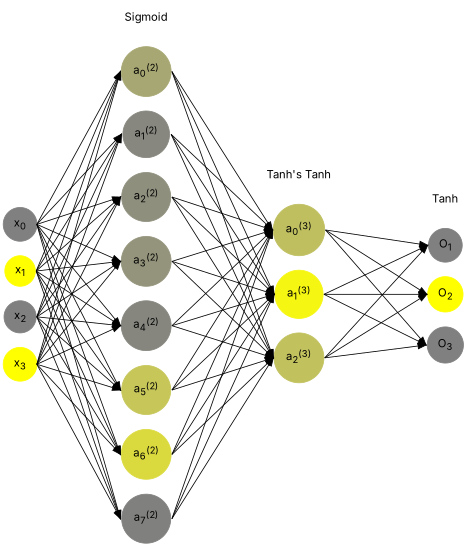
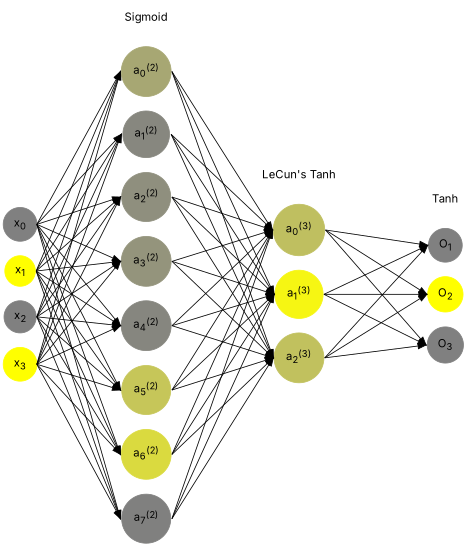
  digraph {
    rankdir=LR
    ranksep=1.4
    splines=false
    fontname=Inter
    node [color="0.1667, 0.0, 0.5" fillcolor="0.1667, 0.0, 0.5" shape=circle style=filled fontname=Inter]
    edge [headport=w style=solid tailport=e fontname=Inter]
    n1 [label=<x<sub>0</sub>>]
    n2 [color="0.1667, 1.0, 1.0" fillcolor="0.1667, 1.0, 1.0" label=<x<sub>1</sub>>]
    n3 [label=<x<sub>2</sub>>]
    n4 [color="0.1667, 1.0, 1.0" fillcolor="0.1667, 1.0, 1.0" label=<x<sub>3</sub>>]
    n5 [color="0.1667, 0.309849, 0.654925" fillcolor="0.1667, 0.309849, 0.654925" label=<a<sub>0</sub><sup>(2)</sup>>]
    n6 [color="0.1667, 0.055498, 0.527749" fillcolor="0.1667, 0.055498, 0.527749" label=<a<sub>1</sub><sup>(2)</sup>>]
    n7 [color="0.1667, 0.122245, 0.561123" fillcolor="0.1667, 0.122245, 0.561123" label=<a<sub>2</sub><sup>(2)</sup>>]
    n8 [color="0.1667, 0.162539, 0.581269" fillcolor="0.1667, 0.162539, 0.581269" label=<a<sub>3</sub><sup>(2)</sup>>]
    n9 [color="0.1667, 0.051952, 0.525976" fillcolor="0.1667, 0.051952, 0.525976" label=<a<sub>4</sub><sup>(2)</sup>>]
    n10 [color="0.1667, 0.548509, 0.774254" fillcolor="0.1667, 0.548509, 0.774254" label=<a<sub>5</sub><sup>(2)</sup>>]
    n11 [color="0.1667, 0.710239, 0.855119" fillcolor="0.1667, 0.710239, 0.855119" label=<a<sub>6</sub><sup>(2)</sup>>]
    n12 [color="0.1667, 0.001517, 0.500758" fillcolor="0.1667, 0.001517, 0.500758" label=<a<sub>7</sub><sup>(2)</sup>>]
    n13 [color="0.1667, 0.492606, 0.746303" fillcolor="0.1667, 0.492606, 0.746303" label=<a<sub>0</sub><sup>(3)</sup>>]
    n14 [color="0.1667, 0.922566, 0.961283" fillcolor="0.1667, 0.922566, 0.961283" label=<a<sub>1</sub><sup>(3)</sup>>]
    n15 [color="0.1667, 0.512508, 0.756254" fillcolor="0.1667, 0.512508, 0.756254" label=<a<sub>2</sub><sup>(3)</sup>>]
    n16 [label=<O<sub>1</sub>>]
    n17 [color="0.1667, 1.0, 1.0" fillcolor="0.1667, 1.0, 1.0" label=<O<sub>2</sub>>]
    n18 [label=<O<sub>3</sub>>]
    n19 [label=Sigmoid shape=plaintext color="" fillcolor="" style=""]
-   n20 [label="Tanh's Tanh" shape=plaintext color="" fillcolor="" style=""]
+   n20 [label="LeCun's Tanh" shape=plaintext color="" fillcolor="" style=""]
    n21 [label=Tanh shape=plaintext color="" fillcolor="" style=""]
    subgraph sub_1 {
      n1
    }
    subgraph sub_2 {
      n2
    }
    subgraph sub_3 {
      n3
    }
    subgraph sub_4 {
      n4
    }
    subgraph sub_5 {
      n5
    }
    subgraph sub_6 {
      n6
    }
    subgraph sub_7 {
      n7
    }
    subgraph sub_8 {
      n8
    }
    subgraph sub_9 {
      n9
    }
    subgraph sub_10 {
      n10
    }
    subgraph sub_11 {
      n11
    }
    subgraph sub_12 {
      n12
    }
    subgraph sub_13 {
      n13
    }
    subgraph sub_14 {
      n14
    }
    subgraph sub_15 {
      n15
    }
    subgraph sub_16 {
      n16
    }
    subgraph sub_17 {
      n17
    }
    subgraph sub_18 {
      n18
    }
    subgraph sub_19 {
      rank=same
      n1
      n2
      n3
      n4
    }
    subgraph sub_20 {
      rank=same
      n5
      n6
      n7
      n8
      n9
      n10
      n11
      n12
    }
    subgraph sub_21 {
      rank=same
      n13
      n14
      n15
    }
    subgraph sub_22 {
      rank=same
      n16
      n17
      n18
    }
    subgraph sub_23 {
      rank=same
      n5
      n19
    }
    subgraph sub_24 {
      rank=same
      n13
      n20
    }
    subgraph sub_25 {
      rank=same
      n16
      n21
    }
    n1 -> n2 [style=invis]
    n1 -> n5
    n1 -> n6
    n1 -> n7
    n1 -> n8
    n1 -> n9
    n1 -> n10
    n1 -> n11
    n1 -> n12
    n2 -> n3 [style=invis]
    n2 -> n5
    n2 -> n6
    n2 -> n7
    n2 -> n8
    n2 -> n9
    n2 -> n10
    n2 -> n11
    n2 -> n12
    n3 -> n4 [style=invis]
    n3 -> n5
    n3 -> n6
    n3 -> n7
    n3 -> n8
    n3 -> n9
    n3 -> n10
    n3 -> n11
    n3 -> n12
    n4 -> n5
    n4 -> n6
    n4 -> n7
    n4 -> n8
    n4 -> n9
    n4 -> n10
    n4 -> n11
    n4 -> n12
    n5 -> n6 [style=invis]
    n5 -> n13
    n5 -> n14
    n5 -> n15
    n6 -> n7 [style=invis]
    n6 -> n13
    n6 -> n14
    n6 -> n15
    n7 -> n8 [style=invis]
    n7 -> n13
    n7 -> n14
    n7 -> n15
    n8 -> n9 [style=invis]
    n8 -> n13
    n8 -> n14
    n8 -> n15
    n9 -> n10 [style=invis]
    n9 -> n13
    n9 -> n14
    n9 -> n15
    n10 -> n11 [style=invis]
    n10 -> n13
    n10 -> n14
    n10 -> n15
    n11 -> n12 [style=invis]
    n11 -> n13
    n11 -> n14
    n11 -> n15
    n12 -> n13
    n12 -> n14
    n12 -> n15
    n13 -> n14 [style=invis]
    n13 -> n16
    n13 -> n17
    n13 -> n18
    n14 -> n15 [style=invis]
    n14 -> n16
    n14 -> n17
    n14 -> n18
    n15 -> n16
    n15 -> n17
    n15 -> n18
    n16 -> n17 [style=invis]
    n17 -> n18 [style=invis]
    n19 -> n5 [style=invis]
    n20 -> n13 [style=invis]
    n21 -> n16 [style=invis]
  }
